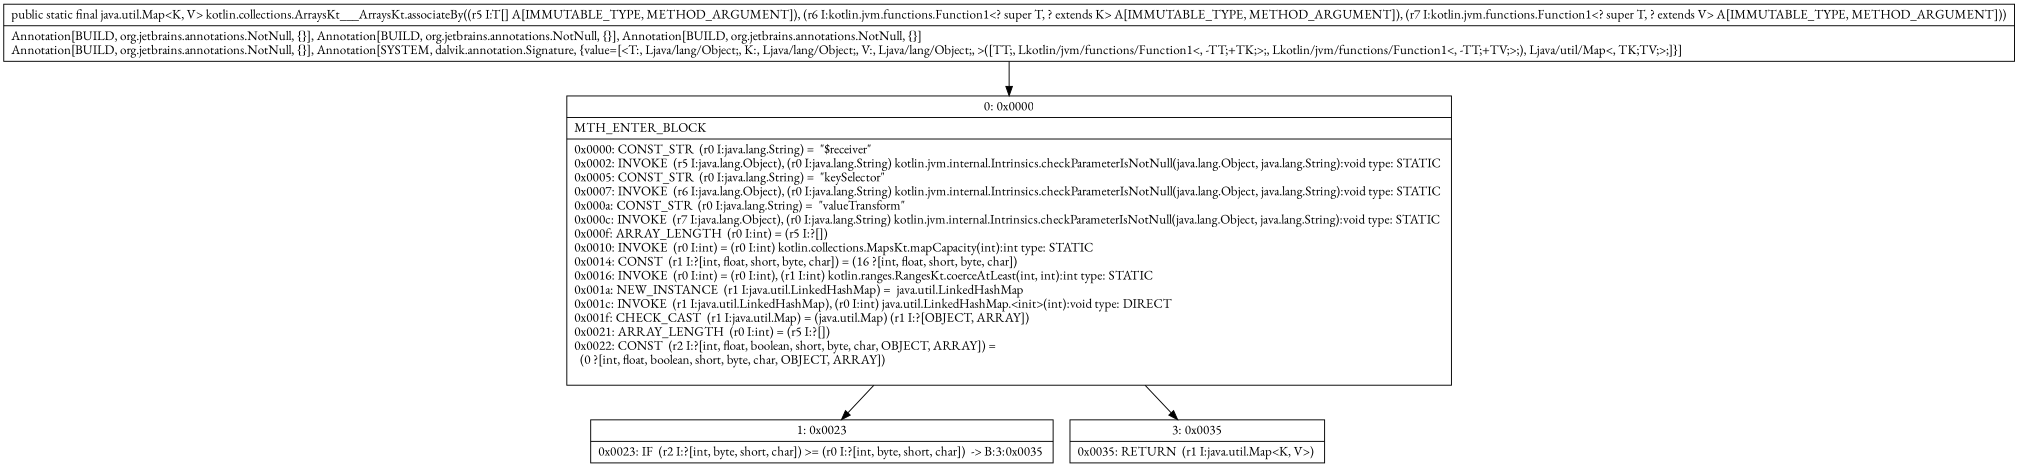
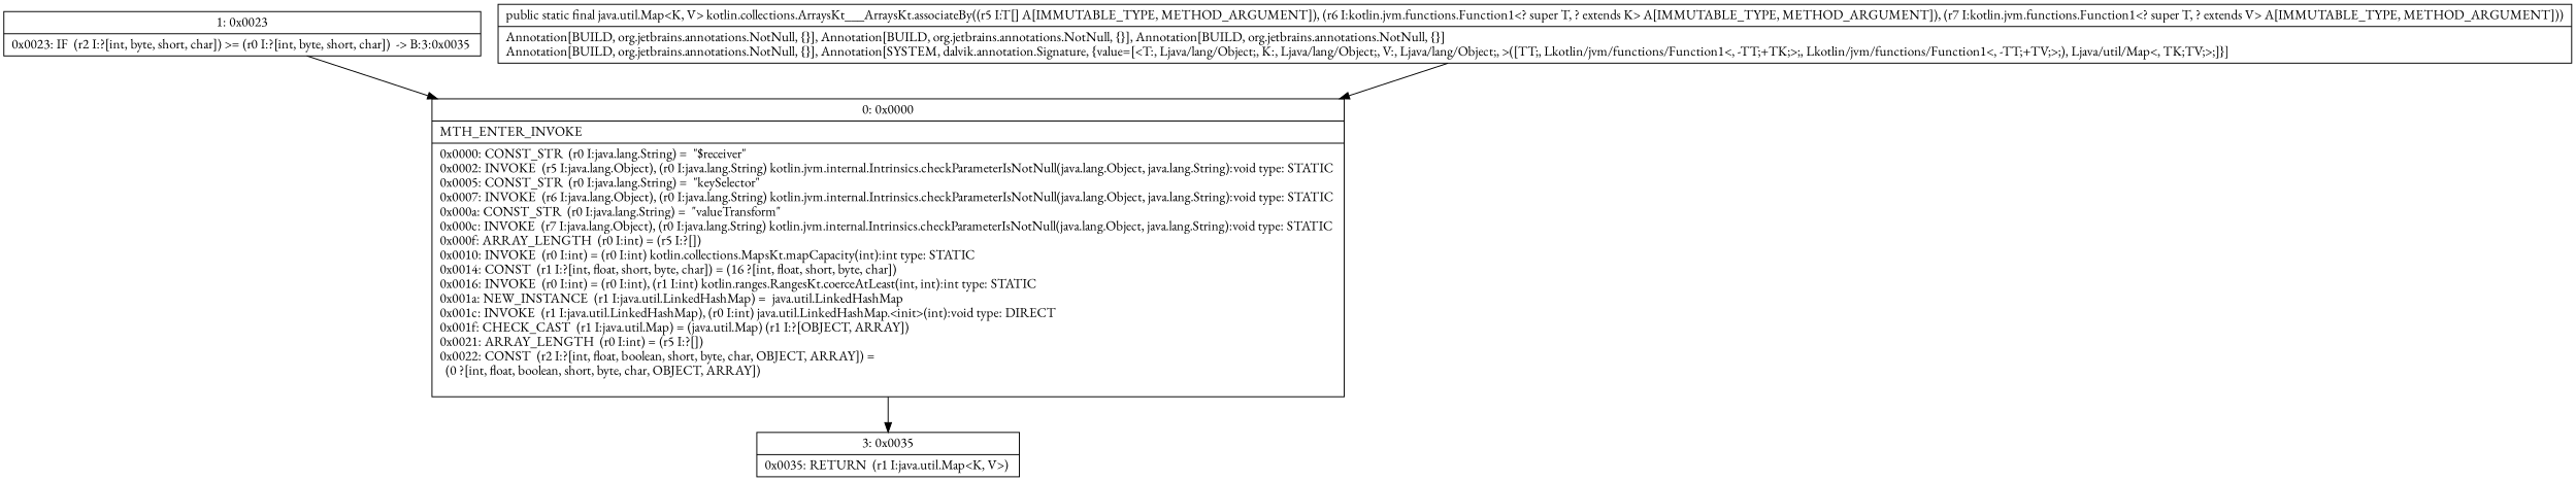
  digraph {
    fontname="EB Garamond"
    node [fontname="EB Garamond" shape=record]
    edge [fontname="EB Garamond"]
-   n1 [label="{0\:\ 0x0000|MTH_ENTER_BLOCK\l|0x0000: CONST_STR  (r0 I:java.lang.String) =  \"$receiver\" \l0x0002: INVOKE  (r5 I:java.lang.Object), (r0 I:java.lang.String) kotlin.jvm.internal.Intrinsics.checkParameterIsNotNull(java.lang.Object, java.lang.String):void type: STATIC \l0x0005: CONST_STR  (r0 I:java.lang.String) =  \"keySelector\" \l0x0007: INVOKE  (r6 I:java.lang.Object), (r0 I:java.lang.String) kotlin.jvm.internal.Intrinsics.checkParameterIsNotNull(java.lang.Object, java.lang.String):void type: STATIC \l0x000a: CONST_STR  (r0 I:java.lang.String) =  \"valueTransform\" \l0x000c: INVOKE  (r7 I:java.lang.Object), (r0 I:java.lang.String) kotlin.jvm.internal.Intrinsics.checkParameterIsNotNull(java.lang.Object, java.lang.String):void type: STATIC \l0x000f: ARRAY_LENGTH  (r0 I:int) = (r5 I:?[]) \l0x0010: INVOKE  (r0 I:int) = (r0 I:int) kotlin.collections.MapsKt.mapCapacity(int):int type: STATIC \l0x0014: CONST  (r1 I:?[int, float, short, byte, char]) = (16 ?[int, float, short, byte, char]) \l0x0016: INVOKE  (r0 I:int) = (r0 I:int), (r1 I:int) kotlin.ranges.RangesKt.coerceAtLeast(int, int):int type: STATIC \l0x001a: NEW_INSTANCE  (r1 I:java.util.LinkedHashMap) =  java.util.LinkedHashMap \l0x001c: INVOKE  (r1 I:java.util.LinkedHashMap), (r0 I:int) java.util.LinkedHashMap.\<init\>(int):void type: DIRECT \l0x001f: CHECK_CAST  (r1 I:java.util.Map) = (java.util.Map) (r1 I:?[OBJECT, ARRAY]) \l0x0021: ARRAY_LENGTH  (r0 I:int) = (r5 I:?[]) \l0x0022: CONST  (r2 I:?[int, float, boolean, short, byte, char, OBJECT, ARRAY]) = \l  (0 ?[int, float, boolean, short, byte, char, OBJECT, ARRAY])\l \l}"]
+   n1 [label="{0\:\ 0x0000|MTH_ENTER_INVOKE\l|0x0000: CONST_STR  (r0 I:java.lang.String) =  \"$receiver\" \l0x0002: INVOKE  (r5 I:java.lang.Object), (r0 I:java.lang.String) kotlin.jvm.internal.Intrinsics.checkParameterIsNotNull(java.lang.Object, java.lang.String):void type: STATIC \l0x0005: CONST_STR  (r0 I:java.lang.String) =  \"keySelector\" \l0x0007: INVOKE  (r6 I:java.lang.Object), (r0 I:java.lang.String) kotlin.jvm.internal.Intrinsics.checkParameterIsNotNull(java.lang.Object, java.lang.String):void type: STATIC \l0x000a: CONST_STR  (r0 I:java.lang.String) =  \"valueTransform\" \l0x000c: INVOKE  (r7 I:java.lang.Object), (r0 I:java.lang.String) kotlin.jvm.internal.Intrinsics.checkParameterIsNotNull(java.lang.Object, java.lang.String):void type: STATIC \l0x000f: ARRAY_LENGTH  (r0 I:int) = (r5 I:?[]) \l0x0010: INVOKE  (r0 I:int) = (r0 I:int) kotlin.collections.MapsKt.mapCapacity(int):int type: STATIC \l0x0014: CONST  (r1 I:?[int, float, short, byte, char]) = (16 ?[int, float, short, byte, char]) \l0x0016: INVOKE  (r0 I:int) = (r0 I:int), (r1 I:int) kotlin.ranges.RangesKt.coerceAtLeast(int, int):int type: STATIC \l0x001a: NEW_INSTANCE  (r1 I:java.util.LinkedHashMap) =  java.util.LinkedHashMap \l0x001c: INVOKE  (r1 I:java.util.LinkedHashMap), (r0 I:int) java.util.LinkedHashMap.\<init\>(int):void type: DIRECT \l0x001f: CHECK_CAST  (r1 I:java.util.Map) = (java.util.Map) (r1 I:?[OBJECT, ARRAY]) \l0x0021: ARRAY_LENGTH  (r0 I:int) = (r5 I:?[]) \l0x0022: CONST  (r2 I:?[int, float, boolean, short, byte, char, OBJECT, ARRAY]) = \l  (0 ?[int, float, boolean, short, byte, char, OBJECT, ARRAY])\l \l}"]
    n2 [label="{1\:\ 0x0023|0x0023: IF  (r2 I:?[int, byte, short, char]) \>= (r0 I:?[int, byte, short, char])  \-\> B:3:0x0035 \l}"]
    n3 [label="{3\:\ 0x0035|0x0035: RETURN  (r1 I:java.util.Map\<K, V\>) \l}"]
    n4 [label="{public static final java.util.Map\<K, V\> kotlin.collections.ArraysKt___ArraysKt.associateBy((r5 I:T[] A[IMMUTABLE_TYPE, METHOD_ARGUMENT]), (r6 I:kotlin.jvm.functions.Function1\<? super T, ? extends K\> A[IMMUTABLE_TYPE, METHOD_ARGUMENT]), (r7 I:kotlin.jvm.functions.Function1\<? super T, ? extends V\> A[IMMUTABLE_TYPE, METHOD_ARGUMENT]))  | Annotation[BUILD, org.jetbrains.annotations.NotNull, \{\}], Annotation[BUILD, org.jetbrains.annotations.NotNull, \{\}], Annotation[BUILD, org.jetbrains.annotations.NotNull, \{\}]\lAnnotation[BUILD, org.jetbrains.annotations.NotNull, \{\}], Annotation[SYSTEM, dalvik.annotation.Signature, \{value=[\<T:, Ljava\/lang\/Object;, K:, Ljava\/lang\/Object;, V:, Ljava\/lang\/Object;, \>([TT;, Lkotlin\/jvm\/functions\/Function1\<, \-TT;+TK;\>;, Lkotlin\/jvm\/functions\/Function1\<, \-TT;+TV;\>;), Ljava\/util\/Map\<, TK;TV;\>;]\}]\l}"]
-   n1 -> n2
+   n2 -> n1
    n1 -> n3
    n4 -> n1
  }
